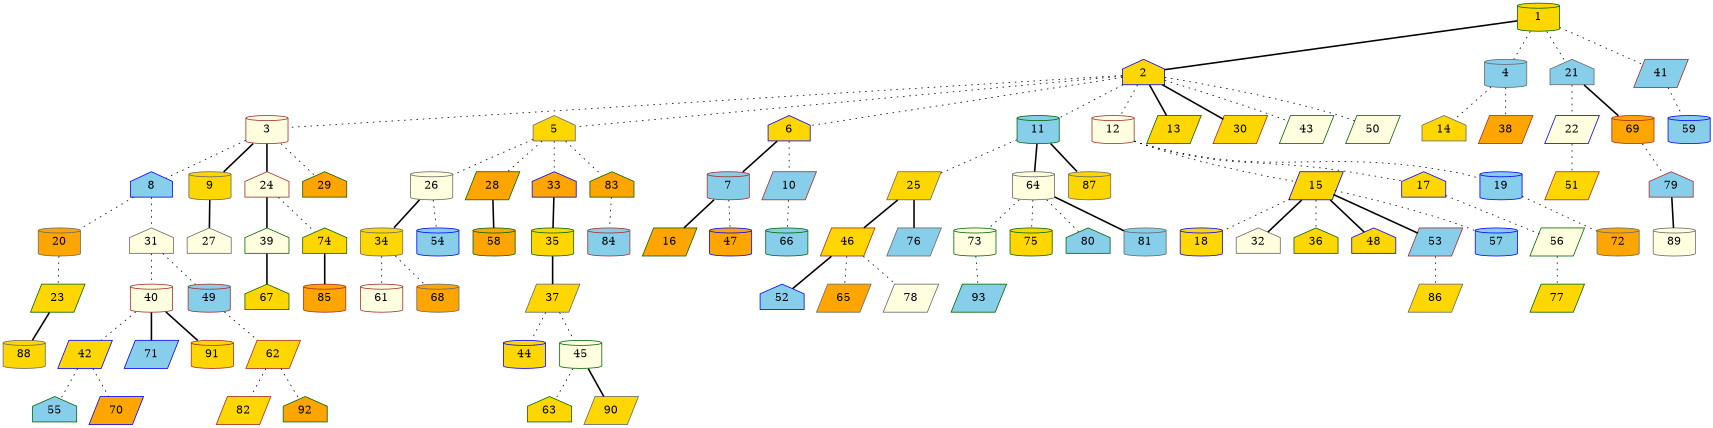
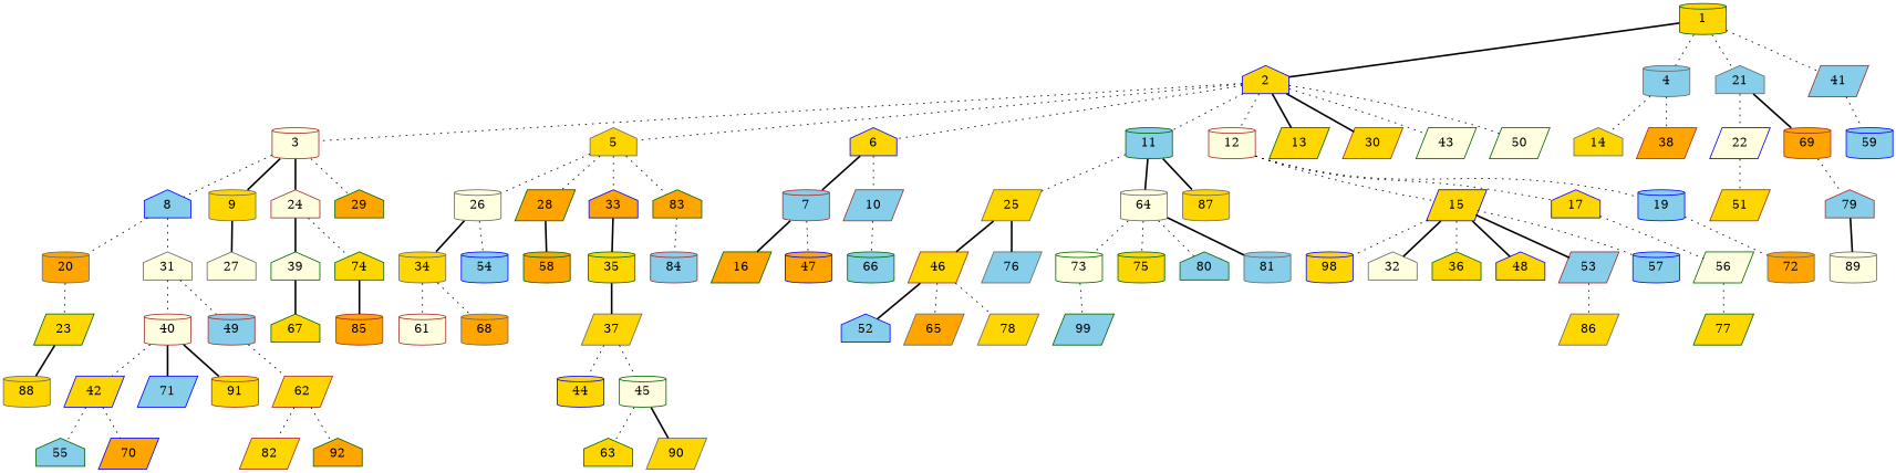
  graph {
    node [color=darkgreen fillcolor=gold shape=cylinder style=filled]
    edge [style=dotted]
    2 [color=blue shape=house]
    1
    4 [color=gray40 fillcolor=skyblue]
    21 [color=gray40 fillcolor=skyblue shape=house]
    41 [color=brown fillcolor=skyblue shape=parallelogram]
    3 [color=brown fillcolor=lightyellow]
    5 [color=gray40 shape=house]
    6 [color=blue shape=house]
    11 [fillcolor=skyblue]
    12 [color=brown fillcolor=lightyellow]
    13 [shape=parallelogram]
    30 [color=brown shape=parallelogram]
    43 [fillcolor=lightyellow shape=parallelogram]
    50 [fillcolor=lightyellow shape=parallelogram]
    14 [color=gray40 shape=house]
    38 [color=brown fillcolor=orange shape=parallelogram]
    22 [color=blue fillcolor=lightyellow shape=parallelogram]
    69 [color=brown fillcolor=orange]
    59 [color=blue fillcolor=skyblue]
    8 [color=blue fillcolor=skyblue shape=house]
    9 [color=gray40]
    24 [color=brown fillcolor=lightyellow shape=house]
    29 [fillcolor=orange shape=house]
    26 [color=gray40 fillcolor=lightyellow]
    28 [fillcolor=orange shape=parallelogram]
    33 [color=blue fillcolor=orange shape=house]
    83 [fillcolor=orange shape=house]
    7 [color=brown fillcolor=skyblue]
    10 [color=brown fillcolor=skyblue shape=parallelogram]
    25 [color=gray40 shape=parallelogram]
    64 [color=gray40 fillcolor=lightyellow]
    87 [color=gray40]
    15 [color=blue shape=parallelogram]
    17 [color=blue shape=house]
    19 [color=blue fillcolor=skyblue]
    20 [color=gray40 fillcolor=orange]
    31 [color=gray40 fillcolor=lightyellow shape=house]
    27 [color=gray40 fillcolor=lightyellow shape=house]
    39 [fillcolor=lightyellow shape=house]
    74 [shape=house]
    34 [color=gray40]
    54 [color=blue fillcolor=skyblue]
    58 [fillcolor=orange]
    35
    84 [color=brown fillcolor=skyblue]
    16 [fillcolor=orange shape=parallelogram]
    47 [color=blue fillcolor=orange]
    66 [fillcolor=skyblue]
    23 [shape=parallelogram]
    40 [color=brown fillcolor=lightyellow]
    49 [color=brown fillcolor=skyblue]
    46 [color=brown shape=parallelogram]
    76 [color=gray40 fillcolor=skyblue shape=parallelogram]
    73 [fillcolor=lightyellow]
    75
    80 [fillcolor=skyblue shape=house]
    81 [color=gray40 fillcolor=skyblue]
-   18 [color=blue]
+   18 [color=blue label=98]
    32 [color=gray40 fillcolor=lightyellow shape=house]
    36 [shape=house]
    48 [color=blue shape=house]
    53 [color=brown fillcolor=skyblue shape=parallelogram]
    57 [color=blue fillcolor=skyblue]
    56 [fillcolor=lightyellow shape=parallelogram]
    72 [color=gray40 fillcolor=orange]
    86 [color=gray40 shape=parallelogram]
    77 [shape=parallelogram]
    88 [color=gray40]
    51 [color=brown shape=parallelogram]
    79 [color=brown fillcolor=skyblue shape=house]
    67 [shape=house]
    85 [color=brown fillcolor=orange]
    52 [color=blue fillcolor=skyblue shape=house]
    65 [color=gray40 fillcolor=orange shape=parallelogram]
-   78 [color=gray40 fillcolor=lightyellow shape=parallelogram]
+   78 [color=gray40 shape=parallelogram]
    61 [color=brown fillcolor=lightyellow]
    68 [color=gray40 fillcolor=orange]
    42 [color=blue shape=parallelogram]
    71 [color=blue fillcolor=skyblue shape=parallelogram]
    91 [color=brown]
    62 [color=brown shape=parallelogram]
    37 [color=gray40 shape=parallelogram]
    44 [color=blue]
    45 [fillcolor=lightyellow]
    63 [shape=house]
    90 [color=gray40 shape=parallelogram]
    55 [fillcolor=skyblue shape=house]
    70 [color=blue fillcolor=orange shape=parallelogram]
    82 [color=brown shape=parallelogram]
    92 [fillcolor=orange shape=house]
-   93 [fillcolor=skyblue shape=parallelogram]
+   93 [fillcolor=skyblue shape=parallelogram label=99]
    89 [color=gray40 fillcolor=lightyellow]
    2 -- 3
    2 -- 5
    2 -- 6
    2 -- 11
    2 -- 12
    2 -- 13 [style=bold]
    2 -- 30 [style=bold]
    2 -- 43
    2 -- 50
    1 -- 2 [style=bold]
    1 -- 4
    1 -- 21
    1 -- 41
    4 -- 14
    4 -- 38
    21 -- 22
    21 -- 69 [style=bold]
    41 -- 59
    3 -- 8
    3 -- 9 [style=bold]
    3 -- 24 [style=bold]
    3 -- 29
    5 -- 26
    5 -- 28
    5 -- 33
    5 -- 83
    6 -- 7 [style=bold]
    6 -- 10
    11 -- 25
    11 -- 64 [style=bold]
    11 -- 87 [style=bold]
    12 -- 15
    12 -- 17
    12 -- 19
    22 -- 51
    69 -- 79
    8 -- 20
    8 -- 31
    9 -- 27 [style=bold]
    24 -- 39 [style=bold]
    24 -- 74
    26 -- 34 [style=bold]
    26 -- 54
    28 -- 58 [style=bold]
    33 -- 35 [style=bold]
    83 -- 84
    7 -- 16 [style=bold]
    7 -- 47
    10 -- 66
    25 -- 46 [style=bold]
    25 -- 76 [style=bold]
    64 -- 73
    64 -- 75
    64 -- 80
    64 -- 81 [style=bold]
    15 -- 18
    15 -- 32 [style=bold]
    15 -- 36
    15 -- 48 [style=bold]
    15 -- 53 [style=bold]
    15 -- 57
    17 -- 56
    19 -- 72
    20 -- 23
    31 -- 40
    31 -- 49
    39 -- 67 [style=bold]
    74 -- 85 [style=bold]
    34 -- 61
    34 -- 68
    35 -- 37 [style=bold]
    23 -- 88 [style=bold]
    40 -- 42
    40 -- 71 [style=bold]
    40 -- 91 [style=bold]
    49 -- 62
    46 -- 52 [style=bold]
    46 -- 65
    46 -- 78
    73 -- 93
    53 -- 86
    56 -- 77
    79 -- 89 [style=bold]
    42 -- 55
    42 -- 70
    62 -- 82
    62 -- 92
    37 -- 44
    37 -- 45
    45 -- 63
    45 -- 90 [style=bold]
  }
